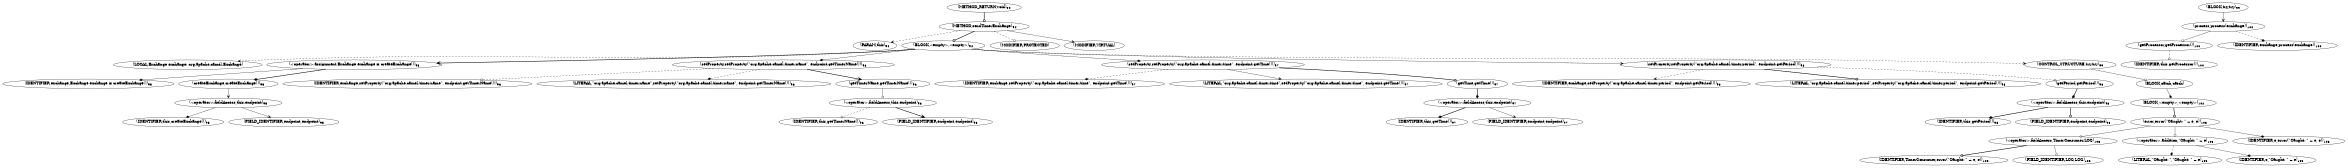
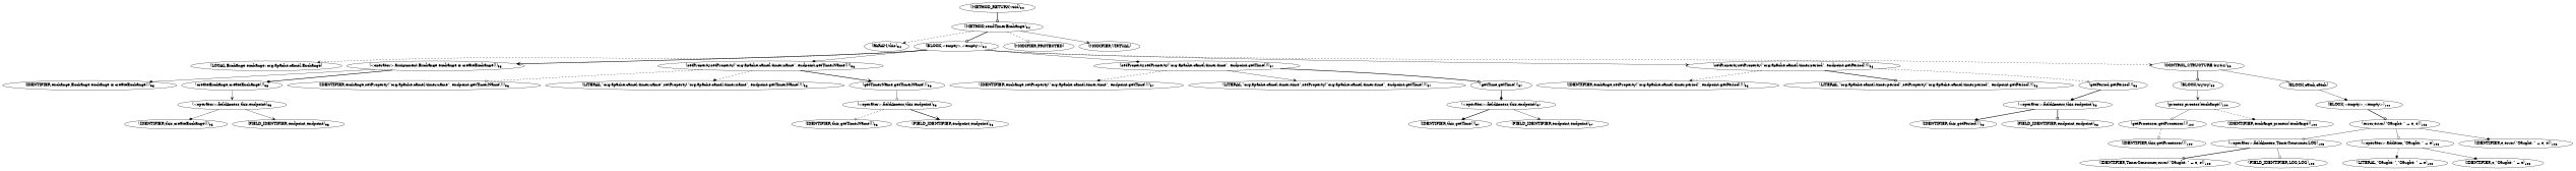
  digraph {
    fontname="DejaVu Serif"
    node [fontname="DejaVu Serif"]
    edge [arrowhead=odot fontname="DejaVu Serif" style=solid]
    n1 [label=<(METHOD,sendTimerExchange)<SUB>94</SUB>>]
    n2 [label=<(PARAM,this)<SUB>94</SUB>>]
    n3 [label=<(BLOCK,&lt;empty&gt;,&lt;empty&gt;)<SUB>94</SUB>>]
    n4 [label=<(MODIFIER,PROTECTED)>]
    n5 [label=<(MODIFIER,VIRTUAL)>]
    n6 [label=<(LOCAL,Exchange exchange: org.apache.camel.Exchange)>]
    n7 [label=<(&lt;operator&gt;.assignment,Exchange exchange = createExchange())<SUB>95</SUB>>]
    n8 [label=<(setProperty,setProperty(&quot;org.apache.camel.timer.name&quot;, endpoint.getTimerName()))<SUB>96</SUB>>]
    n9 [label=<(setProperty,setProperty(&quot;org.apache.camel.timer.time&quot;, endpoint.getTime()))<SUB>97</SUB>>]
    n10 [label=<(setProperty,setProperty(&quot;org.apache.camel.timer.period&quot;, endpoint.getPeriod()))<SUB>98</SUB>>]
    n11 [label=<(CONTROL_STRUCTURE,try,try)<SUB>99</SUB>>]
    n12 [label=<(METHOD_RETURN,void)<SUB>94</SUB>>]
    n13 [label=<(IDENTIFIER,exchange,Exchange exchange = createExchange())<SUB>95</SUB>>]
    n14 [label=<(createExchange,createExchange())<SUB>95</SUB>>]
    n15 [label=<(IDENTIFIER,exchange,setProperty(&quot;org.apache.camel.timer.name&quot;, endpoint.getTimerName()))<SUB>96</SUB>>]
    n16 [label=<(LITERAL,&quot;org.apache.camel.timer.name&quot;,setProperty(&quot;org.apache.camel.timer.name&quot;, endpoint.getTimerName()))<SUB>96</SUB>>]
    n17 [label=<(getTimerName,getTimerName())<SUB>96</SUB>>]
    n18 [label=<(IDENTIFIER,exchange,setProperty(&quot;org.apache.camel.timer.time&quot;, endpoint.getTime()))<SUB>97</SUB>>]
    n19 [label=<(LITERAL,&quot;org.apache.camel.timer.time&quot;,setProperty(&quot;org.apache.camel.timer.time&quot;, endpoint.getTime()))<SUB>97</SUB>>]
    n20 [label=<(getTime,getTime())<SUB>97</SUB>>]
    n21 [label=<(IDENTIFIER,exchange,setProperty(&quot;org.apache.camel.timer.period&quot;, endpoint.getPeriod()))<SUB>98</SUB>>]
    n22 [label=<(LITERAL,&quot;org.apache.camel.timer.period&quot;,setProperty(&quot;org.apache.camel.timer.period&quot;, endpoint.getPeriod()))<SUB>98</SUB>>]
    n23 [label=<(getPeriod,getPeriod())<SUB>98</SUB>>]
    n24 [label=<(BLOCK,try,try)<SUB>99</SUB>>]
    n25 [label=<(BLOCK,catch,catch)>]
    n26 [label=<(&lt;operator&gt;.fieldAccess,this.endpoint)<SUB>95</SUB>>]
    n27 [label=<(IDENTIFIER,this,createExchange())<SUB>95</SUB>>]
    n28 [label=<(FIELD_IDENTIFIER,endpoint,endpoint)<SUB>95</SUB>>]
    n29 [label=<(&lt;operator&gt;.fieldAccess,this.endpoint)<SUB>96</SUB>>]
    n30 [label=<(IDENTIFIER,this,getTimerName())<SUB>96</SUB>>]
    n31 [label=<(FIELD_IDENTIFIER,endpoint,endpoint)<SUB>96</SUB>>]
    n32 [label=<(&lt;operator&gt;.fieldAccess,this.endpoint)<SUB>97</SUB>>]
    n33 [label=<(IDENTIFIER,this,getTime())<SUB>97</SUB>>]
    n34 [label=<(FIELD_IDENTIFIER,endpoint,endpoint)<SUB>97</SUB>>]
    n35 [label=<(&lt;operator&gt;.fieldAccess,this.endpoint)<SUB>98</SUB>>]
    n36 [label=<(IDENTIFIER,this,getPeriod())<SUB>98</SUB>>]
    n37 [label=<(FIELD_IDENTIFIER,endpoint,endpoint)<SUB>98</SUB>>]
    n38 [label=<(process,process(exchange))<SUB>100</SUB>>]
    n39 [label=<(BLOCK,&lt;empty&gt;,&lt;empty&gt;)<SUB>102</SUB>>]
    n40 [label=<(getProcessor,getProcessor())<SUB>100</SUB>>]
    n41 [label=<(IDENTIFIER,exchange,process(exchange))<SUB>100</SUB>>]
    n42 [label=<(IDENTIFIER,this,getProcessor())<SUB>100</SUB>>]
    n43 [label=<(error,error(&quot;Caught: &quot; + e, e))<SUB>103</SUB>>]
    n44 [label=<(&lt;operator&gt;.fieldAccess,TimerConsumer.LOG)<SUB>103</SUB>>]
    n45 [label=<(&lt;operator&gt;.addition,&quot;Caught: &quot; + e)<SUB>103</SUB>>]
    n46 [label=<(IDENTIFIER,e,error(&quot;Caught: &quot; + e, e))<SUB>103</SUB>>]
    n47 [label=<(IDENTIFIER,TimerConsumer,error(&quot;Caught: &quot; + e, e))<SUB>103</SUB>>]
    n48 [label=<(FIELD_IDENTIFIER,LOG,LOG)<SUB>103</SUB>>]
    n49 [label=<(LITERAL,&quot;Caught: &quot;,&quot;Caught: &quot; + e)<SUB>103</SUB>>]
    n50 [label=<(IDENTIFIER,e,&quot;Caught: &quot; + e)<SUB>103</SUB>>]
    n1 -> n2 [arrowhead=vee style=dashed]
    n1 -> n3 [style=bold]
    n1 -> n4 [style=dashed]
    n1 -> n5 [arrowhead=vee]
    n3 -> n6 [arrowhead=vee style=dashed]
    n3 -> n7 [arrowhead=vee style=bold]
    n3 -> n8 [arrowhead=diamond]
    n3 -> n9 [arrowhead=diamond]
    n3 -> n10 [arrowhead=vee]
    n3 -> n11 [arrowhead=vee style=dashed]
    n7 -> n13 [arrowhead=diamond]
    n7 -> n14 [arrowhead=diamond style=bold]
    n8 -> n15 [style=dashed]
    n8 -> n16 [arrowhead=diamond style=dashed]
    n8 -> n17 [arrowhead=vee style=bold]
    n9 -> n18 [arrowhead=diamond style=dashed]
    n9 -> n19 [arrowhead=vee]
    n9 -> n20 [style=bold]
    n10 -> n21 [arrowhead=vee style=dashed]
    n10 -> n22 [style=bold]
    n10 -> n23 [style=dashed]
+   n11 -> n24 [style=bold]
    n11 -> n25
    n12 -> n1 [style=bold]
    n14 -> n26 [arrowhead=vee]
    n17 -> n29
    n20 -> n32 [arrowhead=diamond style=bold]
    n23 -> n35 [arrowhead=diamond style=bold]
    n24 -> n38 [arrowhead=vee]
    n25 -> n39 [arrowhead=diamond]
    n26 -> n27 [arrowhead=diamond]
    n26 -> n28 [arrowhead=vee]
    n29 -> n30 [style=dashed]
    n29 -> n31 [arrowhead=vee style=bold]
    n32 -> n33 [arrowhead=diamond style=bold]
    n32 -> n34 [arrowhead=vee]
    n35 -> n36 [arrowhead=diamond style=bold]
    n35 -> n37 [style=bold]
    n38 -> n40
    n38 -> n41 [arrowhead=diamond style=dashed]
    n39 -> n43 [style=bold]
    n40 -> n42 [style=dashed]
    n43 -> n44
    n43 -> n45
    n43 -> n46 [arrowhead=diamond]
    n44 -> n47 [style=bold]
    n44 -> n48
    n45 -> n49 [arrowhead=diamond style=dashed]
    n45 -> n50 [arrowhead=diamond]
  }
